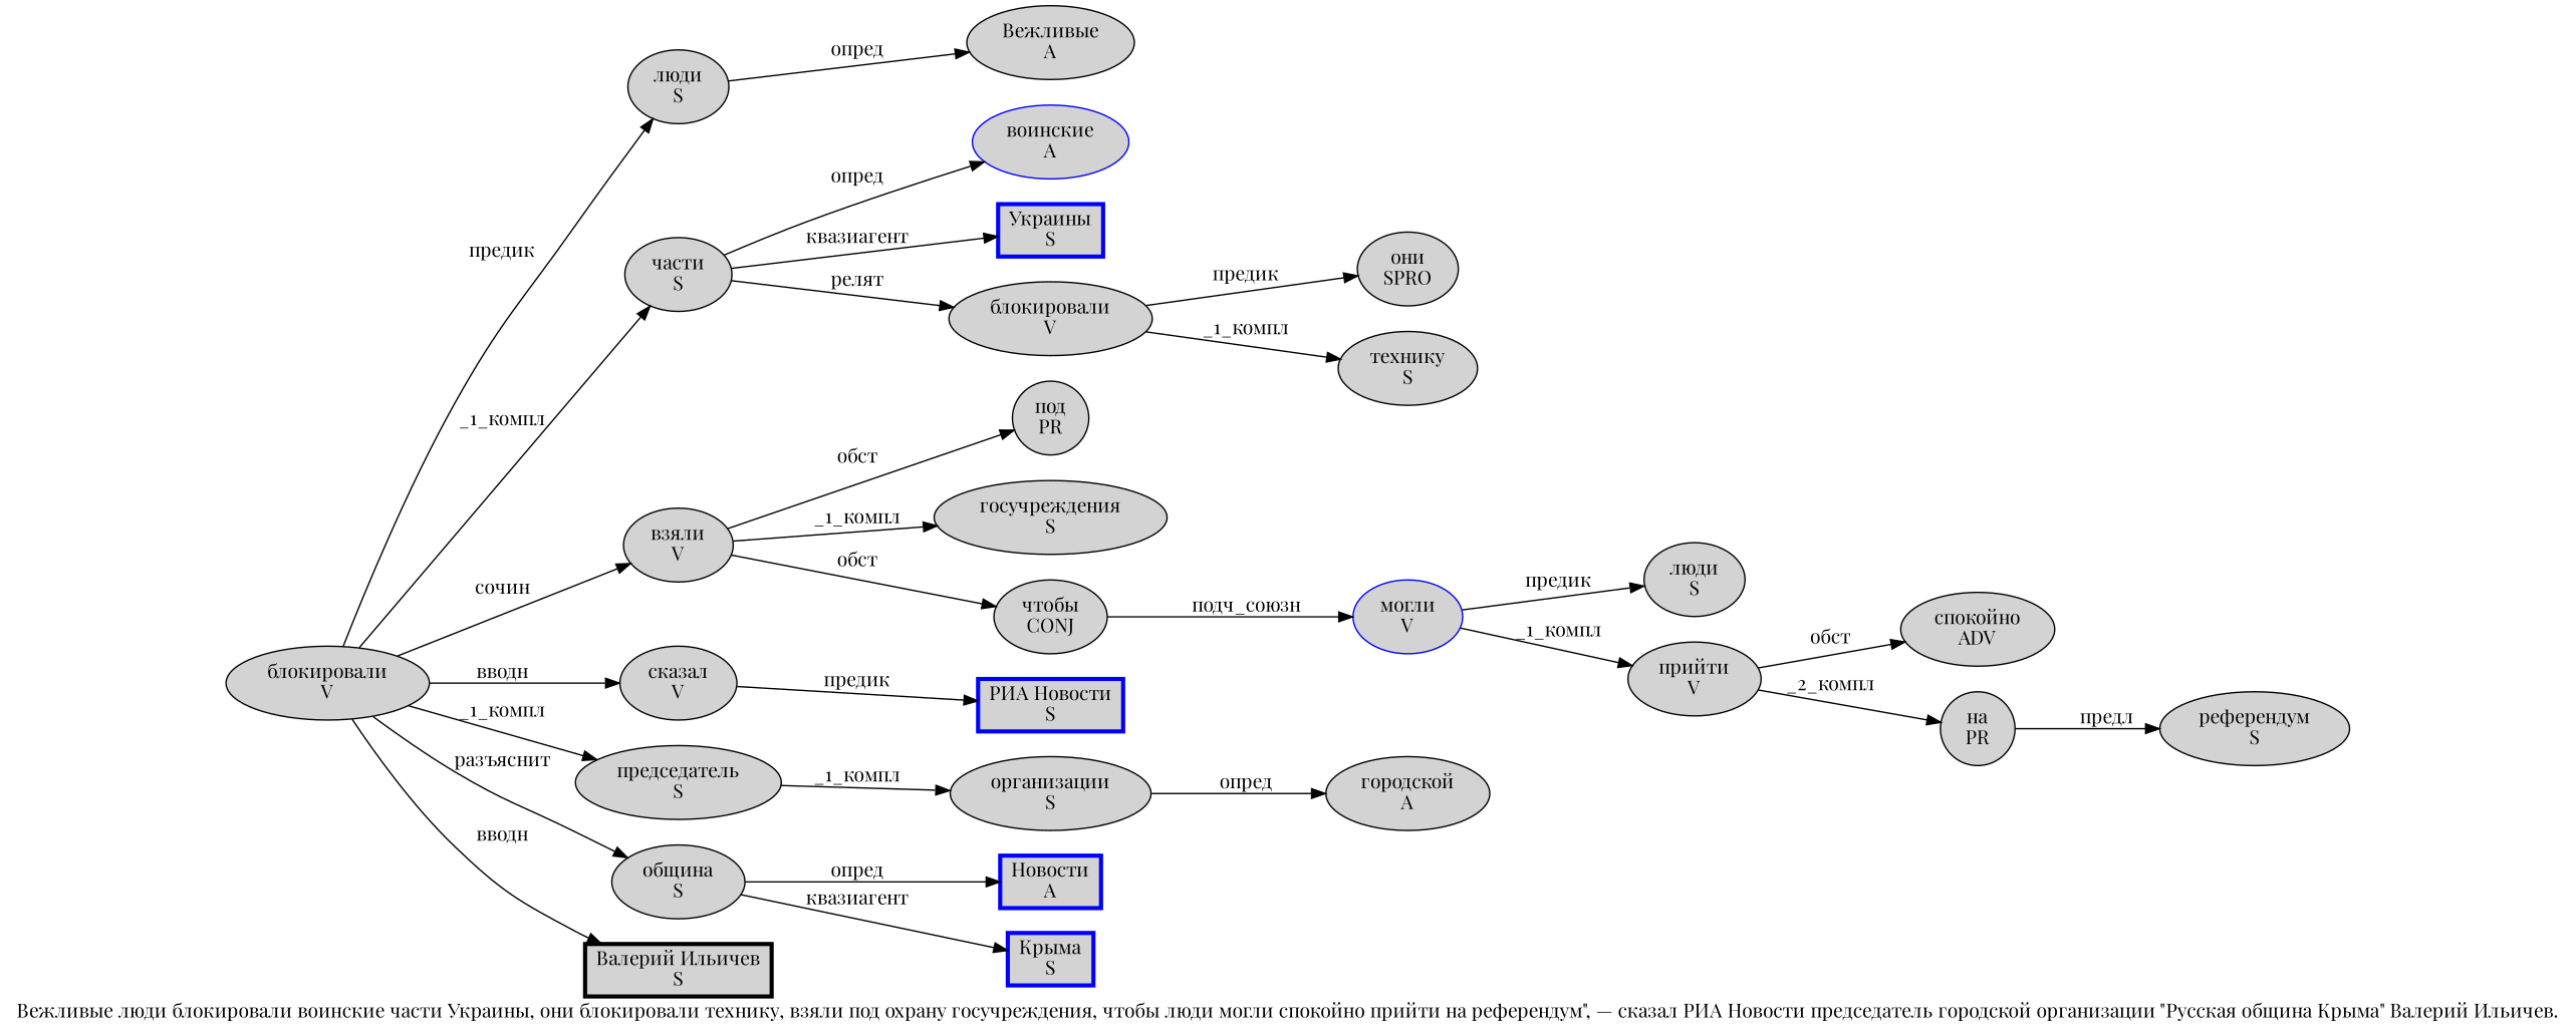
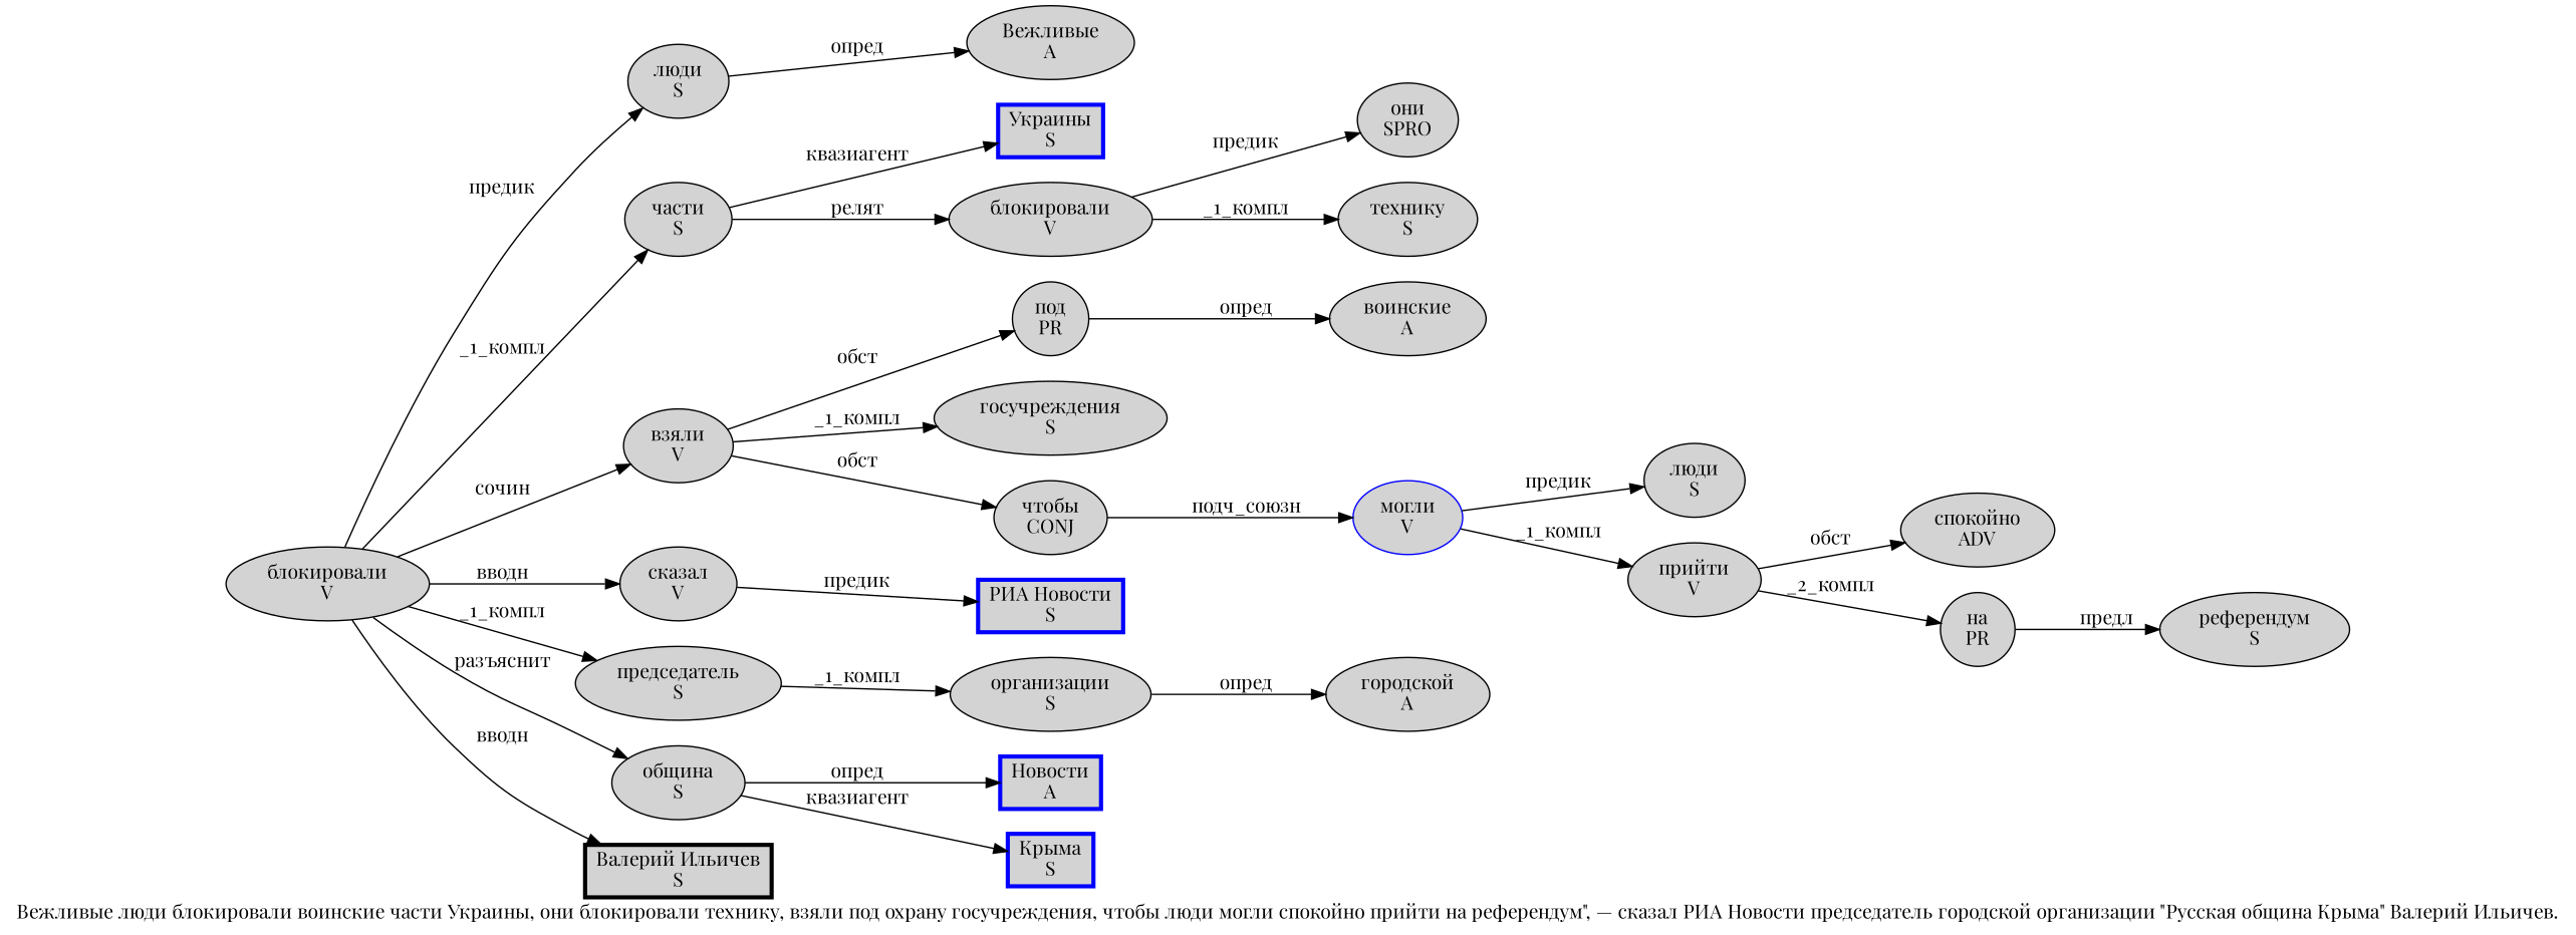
  digraph {
    fontname="Playfair Display"
    label="Вежливые люди блокировали воинские части Украины, они блокировали технику, взяли под охрану госучреждения, чтобы люди могли спокойно прийти на референдум\", — сказал РИА Новости председатель городской организации \"Русская община Крыма\" Валерий Ильичев."
    rankdir=LR
    node [fillcolor=lightgray fontname="Playfair Display" penwidth=1 shape=ellipse style=filled]
    edge [fontname="Playfair Display"]
    n1 [label="Вежливые\nA"]
    n2 [label="люди\nS"]
    n3 [label="блокировали\nV"]
    n4 [label="части\nS"]
    n5 [label="взяли\nV"]
    n6 [label="сказал\nV"]
    n7 [label="председатель\nS"]
    n8 [label="община\nS"]
    n9 [color=black label="Валерий Ильичев\nS" penwidth=3 shape=box]
-   n10 [label="воинские\nA" color=blue]
+   n10 [label="воинские\nA"]
    n11 [color=blue label="Украины\nS" penwidth=3 shape=box]
    n12 [label="блокировали\nV"]
    n13 [label="под\nPR"]
    n14 [label="госучреждения\nS"]
    n15 [label="чтобы\nCONJ"]
    n16 [color=blue label="РИА Новости\nS" penwidth=3 shape=box]
    n17 [label="организации\nS"]
    n18 [color=blue label="Новости\nA" penwidth=3 shape=box]
    n19 [color=blue label="Крыма\nS" penwidth=3 shape=box]
    n20 [label="они\nSPRO"]
    n21 [label="технику\nS"]
    n22 [color=blue label="могли\nV"]
    n23 [label="люди\nS"]
    n24 [label="прийти\nV"]
    n25 [label="спокойно\nADV"]
    n26 [label="на\nPR"]
    n27 [label="референдум\nS"]
    n28 [label="городской\nA"]
    n2 -> n1 [label="опред"]
    n3 -> n2 [label="предик"]
    n3 -> n4 [label="_1_компл"]
    n3 -> n5 [label="сочин"]
    n3 -> n6 [label="вводн"]
    n3 -> n7 [label="_1_компл"]
    n3 -> n8 [label="разъяснит"]
    n3 -> n9 [label="вводн"]
-   n4 -> n10 [label="опред"]
+   n13 -> n10 [label="опред"]
    n4 -> n11 [label="квазиагент"]
    n4 -> n12 [label="релят"]
    n5 -> n13 [label="обст"]
    n5 -> n14 [label="_1_компл"]
    n5 -> n15 [label="обст"]
    n6 -> n16 [label="предик"]
    n7 -> n17 [label="_1_компл"]
    n8 -> n18 [label="опред"]
    n8 -> n19 [label="квазиагент"]
    n12 -> n20 [label="предик"]
    n12 -> n21 [label="_1_компл"]
    n15 -> n22 [label="подч_союзн"]
    n17 -> n28 [label="опред"]
    n22 -> n23 [label="предик"]
    n22 -> n24 [label="_1_компл"]
    n24 -> n25 [label="обст"]
    n24 -> n26 [label="_2_компл"]
    n26 -> n27 [label="предл"]
  }
